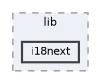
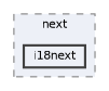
  digraph {
    compound=true
    n1 [color=grey25 fillcolor="#edf0f7" fontname=Helvetica fontsize=10 height=0.2 label=i18next shape=box style="filled,bold" width=0.4]
    subgraph cluster_1 {
      bgcolor="#edf0f7"
      fontname=Helvetica
      fontsize=10
-     label=lib
+     label=next
      pencolor=grey50
      style="filled,dashed"
      n1
    }
  }
